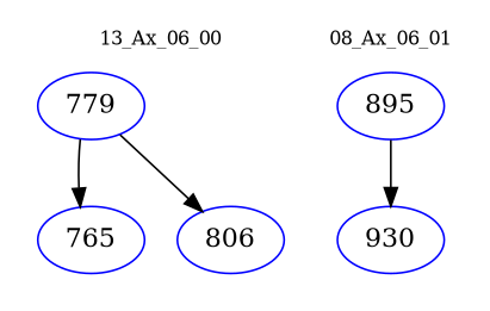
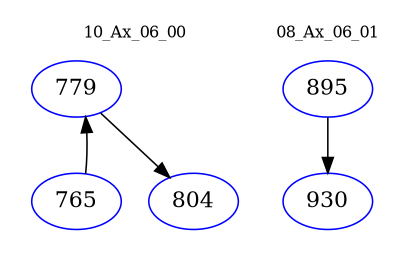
  digraph {
    node [color=blue]
    edge [color=black]
    n1 [label=779]
    n2 [label=765]
-   n3 [label=806]
+   n3 [label=804]
    n4 [label=895]
    n5 [label=930]
    subgraph cluster_1 {
      color=white
      fontsize=10
-     label="13_Ax_06_00"
+     label="10_Ax_06_00"
      n1
      n2
      n3
    }
    subgraph cluster_2 {
      color=white
      fontsize=10
      label="08_Ax_06_01"
      n4
      n5
    }
-   n1 -> n2
+   n2 -> n1
    n1 -> n3
    n4 -> n5
  }
